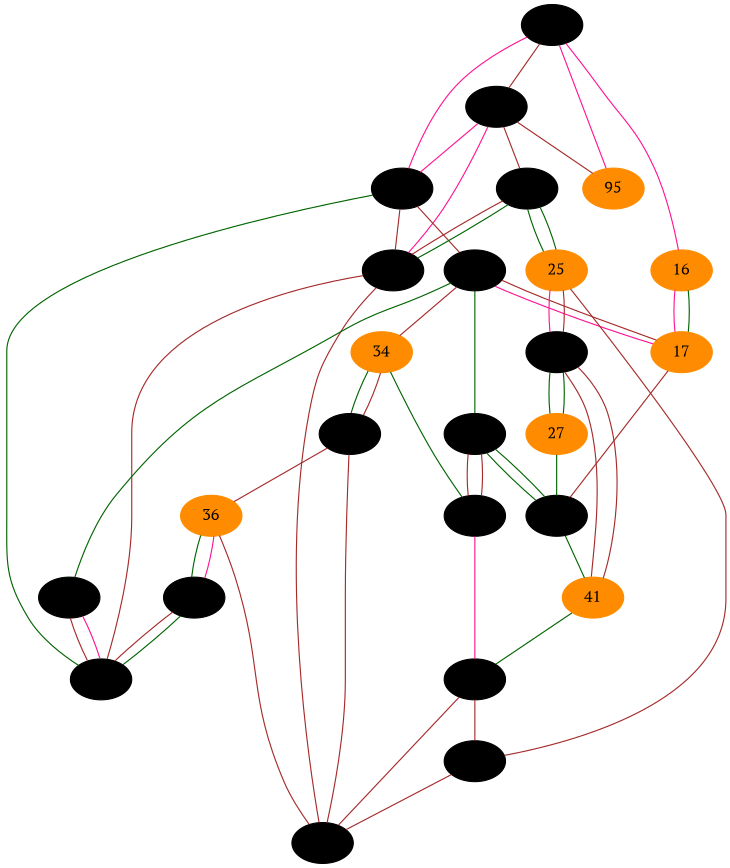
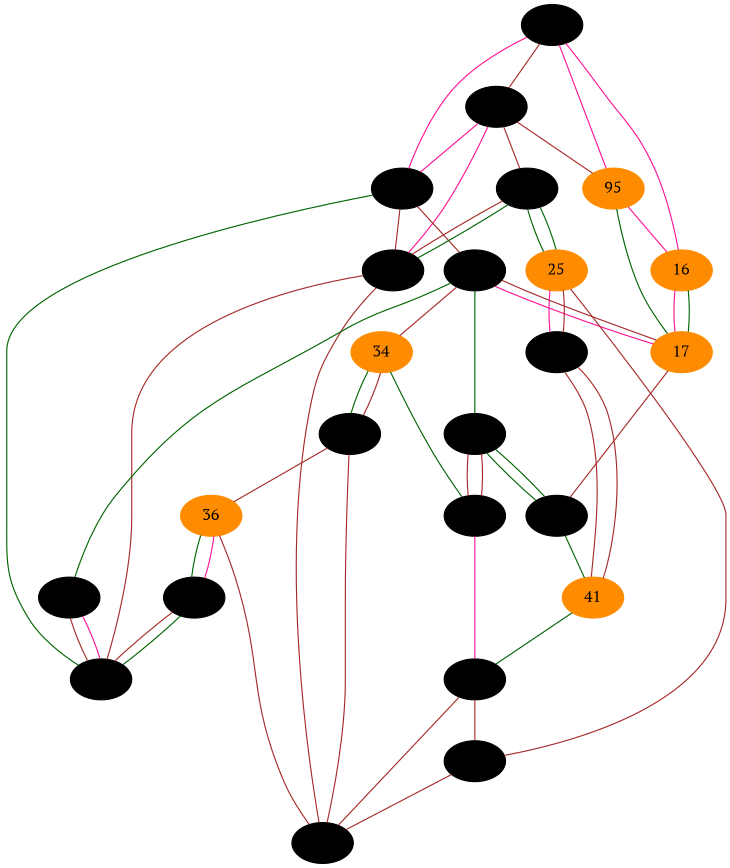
  graph {
    fontname="PT Serif"
    node [color=black fontname="PT Serif" style=filled]
    edge [color=brown fontname="PT Serif"]
    1 [super="+7+2"]
    3 [super="+4+20"]
    5 [super="+14+6"]
    n4 [color=darkorange label=95 super="+18"]
    16 [color=darkorange]
    24
    31 [super="+52"]
    9 [super="+10"]
    38 [super="+43"]
    17 [color=darkorange super="+19"]
    25 [color=darkorange]
    49 [super="+53+50"]
    29
    33
    34 [color=darkorange]
    30 [super="+32"]
    39 [super="+40"]
    35
-   27 [color=darkorange]
    41 [color=darkorange]
    26
    48
    42 [super="+46"]
    36 [color=darkorange]
    37
    1 -- 3
    1 -- 5 [color=deeppink]
    1 -- n4 [color=deeppink]
    1 -- 16 [color=deeppink]
    3 -- 5 [color=deeppink weight=2]
    3 -- n4
    3 -- 24
    3 -- 31 [color=deeppink]
    5 -- 31
    5 -- 9
    5 -- 38 [color=darkgreen weight=2]
+   n4 -- 16 [color=deeppink]
+   n4 -- 17 [color=darkgreen]
    16 -- 17 [color=deeppink]
    16 -- 17 [color=darkgreen]
    24 -- 31
    24 -- 31 [color=darkgreen]
    24 -- 25 [color=darkgreen]
    24 -- 25 [color=darkgreen]
    31 -- 38
    31 -- 49 [weight=2]
    9 -- 17 [color=deeppink]
    9 -- 17
    9 -- 29 [color=darkgreen]
    9 -- 33 [color=darkgreen]
    9 -- 34
    17 -- 30
    25 -- 26 [color=deeppink]
    25 -- 26
    25 -- 48
    29 -- 30 [color=darkgreen]
    29 -- 30 [color=darkgreen]
    29 -- 39
    29 -- 39
    33 -- 38
    33 -- 38 [color=deeppink]
    34 -- 39 [color=darkgreen]
    34 -- 35 [color=darkgreen]
    34 -- 35
    30 -- 41 [color=darkgreen]
    39 -- 42 [color=deeppink weight=2]
    35 -- 49
    35 -- 36
-   27 -- 30 [color=darkgreen]
    41 -- 42 [color=darkgreen]
-   26 -- 27 [color=darkgreen]
-   26 -- 27 [color=darkgreen]
    26 -- 41
    26 -- 41
    48 -- 49
    42 -- 49
    42 -- 48
    36 -- 49
    36 -- 37 [color=darkgreen]
    36 -- 37 [color=deeppink]
    37 -- 38 [weight=2]
    37 -- 38 [color=darkgreen]
  }
